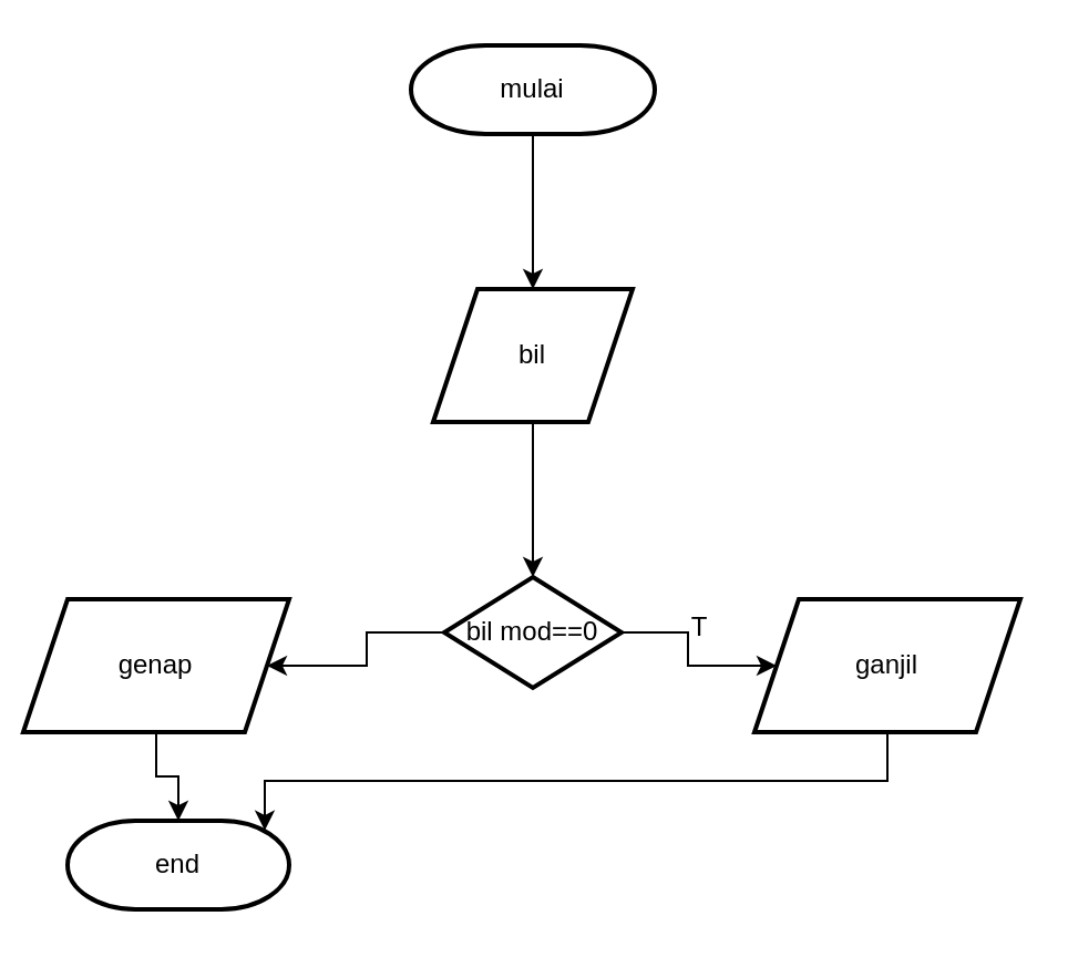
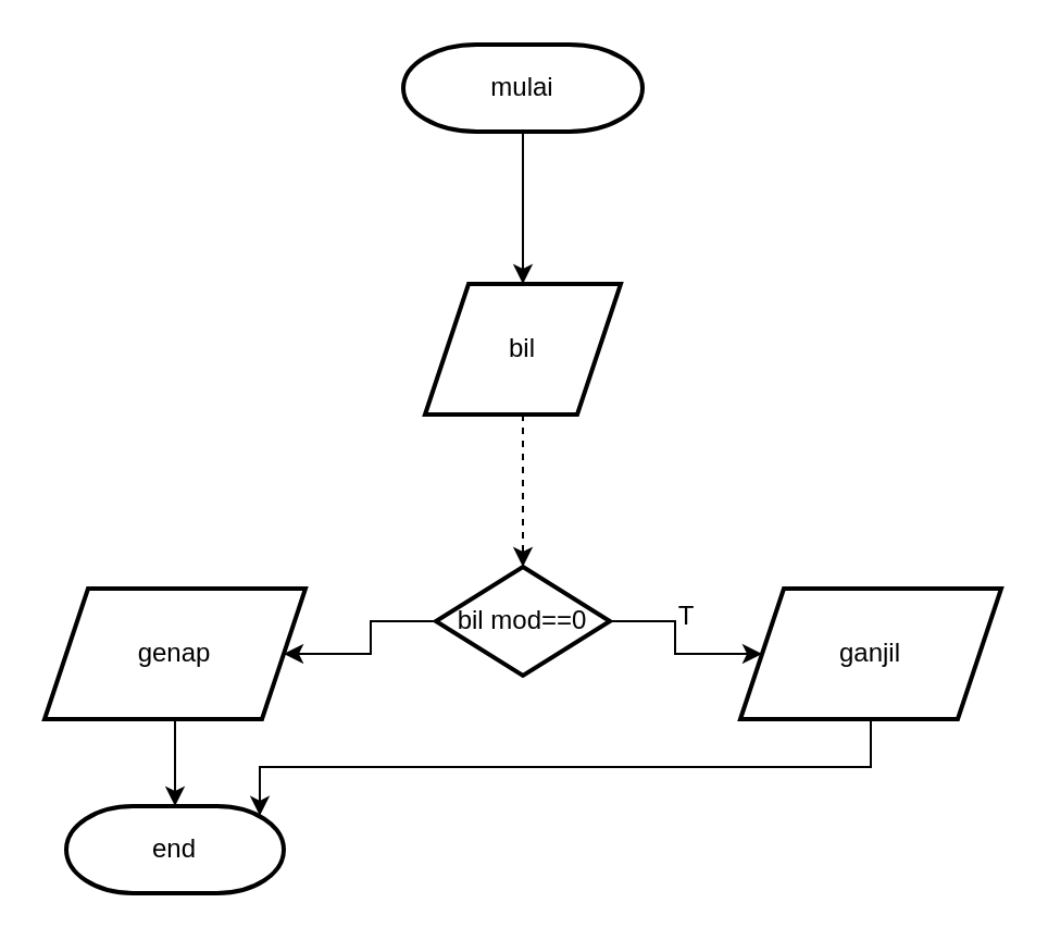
  <mxCell id="0" />
  <mxCell id="1" parent="0" />
  <mxCell id="2" value="" style="edgeStyle=orthogonalEdgeStyle;rounded=0;orthogonalLoop=1;jettySize=auto;html=1;" edge="1" parent="1" source="3" target="5"><mxGeometry relative="1" as="geometry" /></mxCell>
  <mxCell id="3" value="mulai" style="strokeWidth=2;html=1;shape=mxgraph.flowchart.terminator;whiteSpace=wrap;" vertex="1" parent="1"><mxGeometry x="185" y="20" width="110" height="40" as="geometry" /></mxCell>
- <mxCell id="4" value="" style="edgeStyle=orthogonalEdgeStyle;rounded=0;orthogonalLoop=1;jettySize=auto;html=1;" edge="1" parent="1" source="5" target="8"><mxGeometry relative="1" as="geometry" /></mxCell>
+ <mxCell id="4" value="" style="edgeStyle=orthogonalEdgeStyle;rounded=0;orthogonalLoop=1;jettySize=auto;html=1;dashed=1;" edge="1" parent="1" source="5" target="8"><mxGeometry relative="1" as="geometry" /></mxCell>
  <mxCell id="5" value="bil" style="shape=parallelogram;perimeter=parallelogramPerimeter;whiteSpace=wrap;html=1;fixedSize=1;strokeWidth=2;" vertex="1" parent="1"><mxGeometry x="195" y="130" width="90" height="60" as="geometry" /></mxCell>
  <mxCell id="6" value="" style="edgeStyle=orthogonalEdgeStyle;rounded=0;orthogonalLoop=1;jettySize=auto;html=1;" edge="1" parent="1" source="8" target="10"><mxGeometry relative="1" as="geometry" /></mxCell>
  <mxCell id="7" value="" style="edgeStyle=orthogonalEdgeStyle;rounded=0;orthogonalLoop=1;jettySize=auto;html=1;" edge="1" parent="1" source="8" target="11"><mxGeometry relative="1" as="geometry" /></mxCell>
  <mxCell id="8" value="bil mod==0" style="rhombus;whiteSpace=wrap;html=1;strokeWidth=2;" vertex="1" parent="1"><mxGeometry x="200" y="260" width="80" height="50" as="geometry" /></mxCell>
  <mxCell id="9" value="" style="edgeStyle=orthogonalEdgeStyle;rounded=0;orthogonalLoop=1;jettySize=auto;html=1;" edge="1" parent="1" source="10" target="12"><mxGeometry relative="1" as="geometry" /></mxCell>
- <mxCell id="10" value="genap" style="shape=parallelogram;perimeter=parallelogramPerimeter;whiteSpace=wrap;html=1;fixedSize=1;strokeWidth=2;" vertex="1" parent="1"><mxGeometry x="10" y="270" width="120" height="60" as="geometry" /></mxCell>
+ <mxCell id="10" value="genap" style="shape=parallelogram;perimeter=parallelogramPerimeter;whiteSpace=wrap;html=1;fixedSize=1;strokeWidth=2;" vertex="1" parent="1"><mxGeometry x="20" y="270" width="120" height="60" as="geometry" /></mxCell>
  <mxCell id="11" value="ganjil" style="shape=parallelogram;perimeter=parallelogramPerimeter;whiteSpace=wrap;html=1;fixedSize=1;strokeWidth=2;" vertex="1" parent="1"><mxGeometry x="340" y="270" width="120" height="60" as="geometry" /></mxCell>
  <mxCell id="12" value="end" style="strokeWidth=2;html=1;shape=mxgraph.flowchart.terminator;whiteSpace=wrap;" vertex="1" parent="1"><mxGeometry x="30" y="370" width="100" height="40" as="geometry" /></mxCell>
  <mxCell id="13" style="edgeStyle=elbowEdgeStyle;rounded=0;orthogonalLoop=1;jettySize=auto;elbow=vertical;html=1;exitX=0.5;exitY=1;exitDx=0;exitDy=0;entryX=0.89;entryY=0.11;entryDx=0;entryDy=0;entryPerimeter=0;" edge="1" parent="1" source="11" target="12"><mxGeometry relative="1" as="geometry" /></mxCell>
  <mxCell id="14" value="T" style="text;html=1;align=center;verticalAlign=middle;resizable=0;points=[];autosize=1;strokeColor=none;fillColor=none;" vertex="1" parent="1"><mxGeometry x="300" y="268" width="30" height="30" as="geometry" /></mxCell>
